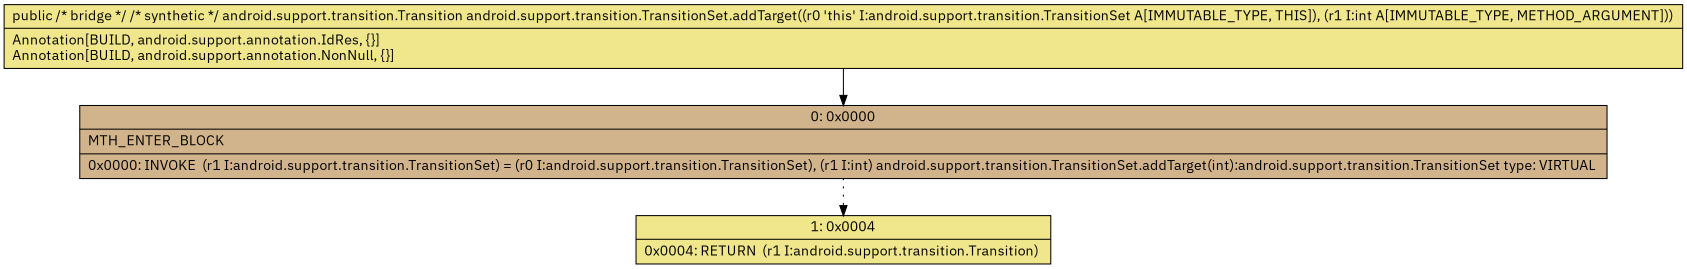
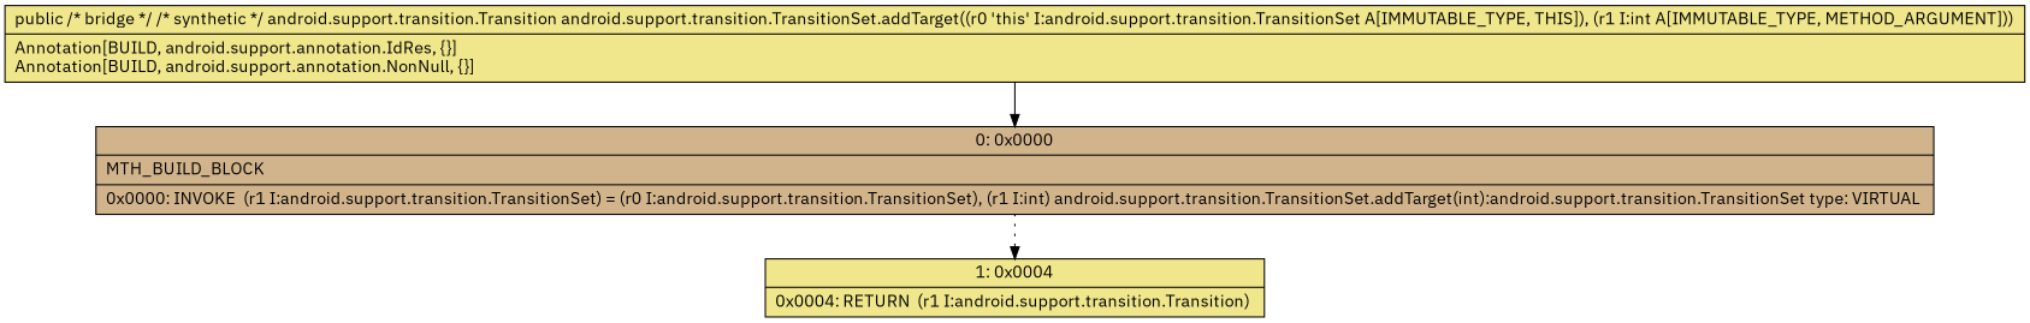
  digraph {
    fontname="IBM Plex Sans"
    node [shape=record style=filled fillcolor=khaki fontname="IBM Plex Sans"]
    edge [fontname="IBM Plex Sans"]
-   n1 [label="{0\:\ 0x0000|MTH_ENTER_BLOCK\l|0x0000: INVOKE  (r1 I:android.support.transition.TransitionSet) = (r0 I:android.support.transition.TransitionSet), (r1 I:int) android.support.transition.TransitionSet.addTarget(int):android.support.transition.TransitionSet type: VIRTUAL \l}" fillcolor=tan]
+   n1 [label="{0\:\ 0x0000|MTH_BUILD_BLOCK\l|0x0000: INVOKE  (r1 I:android.support.transition.TransitionSet) = (r0 I:android.support.transition.TransitionSet), (r1 I:int) android.support.transition.TransitionSet.addTarget(int):android.support.transition.TransitionSet type: VIRTUAL \l}" fillcolor=tan]
    n2 [label="{1\:\ 0x0004|0x0004: RETURN  (r1 I:android.support.transition.Transition) \l}"]
    n3 [label="{public \/* bridge *\/ \/* synthetic *\/ android.support.transition.Transition android.support.transition.TransitionSet.addTarget((r0 'this' I:android.support.transition.TransitionSet A[IMMUTABLE_TYPE, THIS]), (r1 I:int A[IMMUTABLE_TYPE, METHOD_ARGUMENT]))  | Annotation[BUILD, android.support.annotation.IdRes, \{\}]\lAnnotation[BUILD, android.support.annotation.NonNull, \{\}]\l}"]
    n1 -> n2 [style=dotted]
    n3 -> n1 [style=solid]
  }
